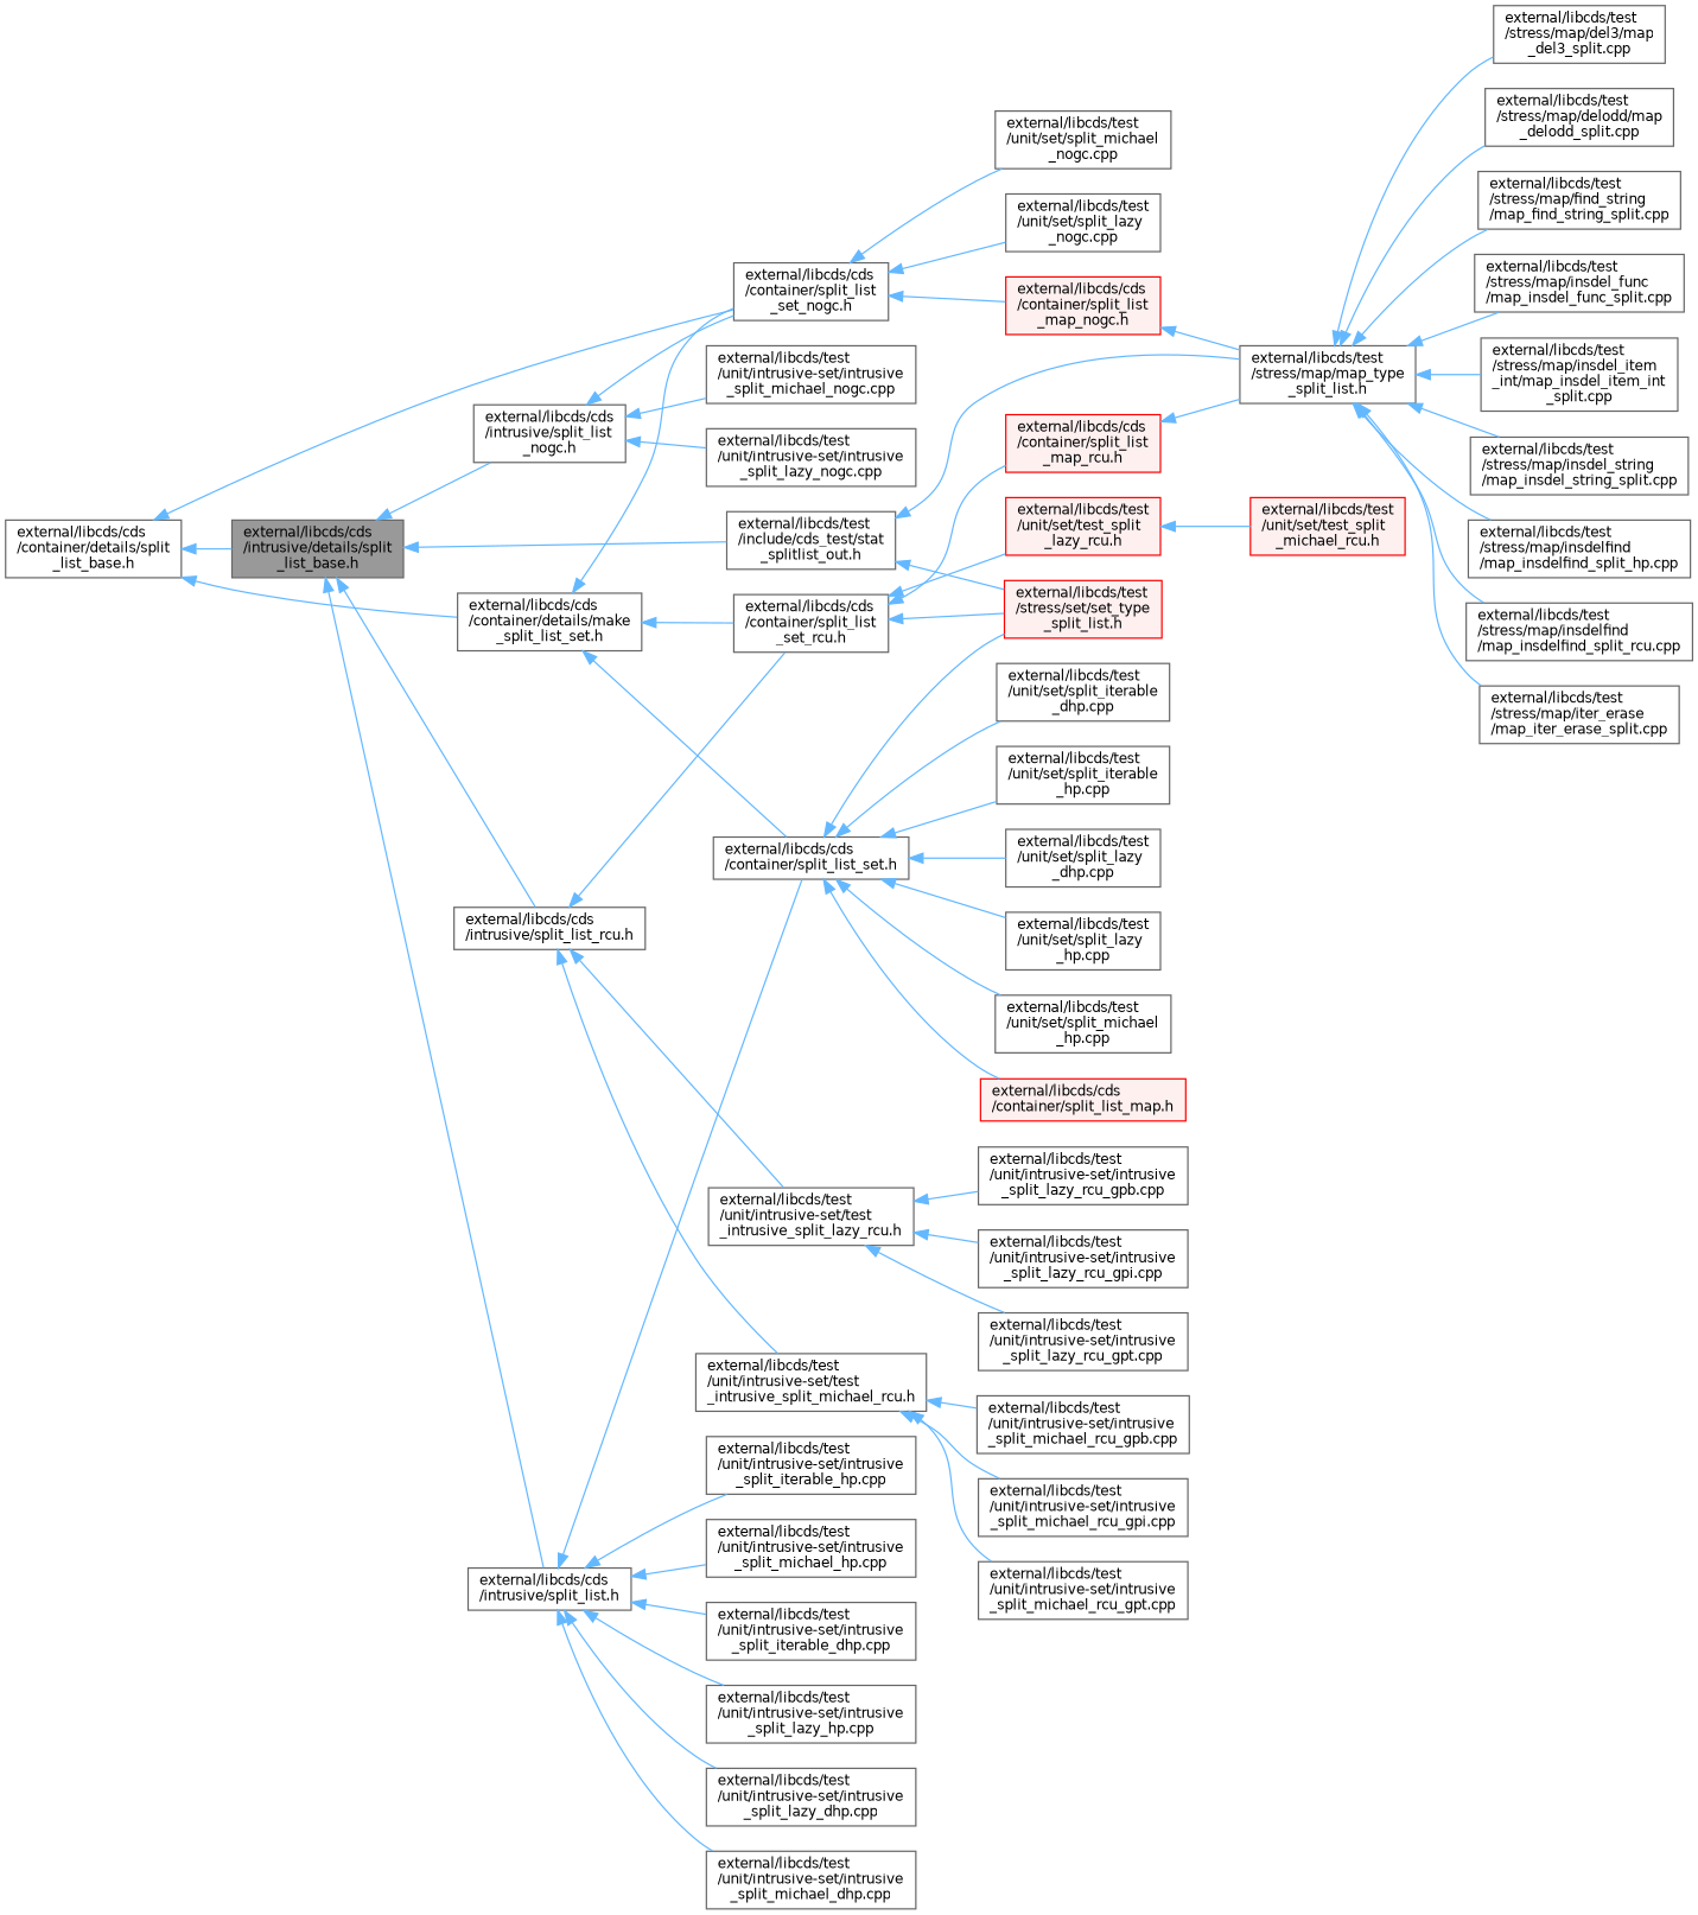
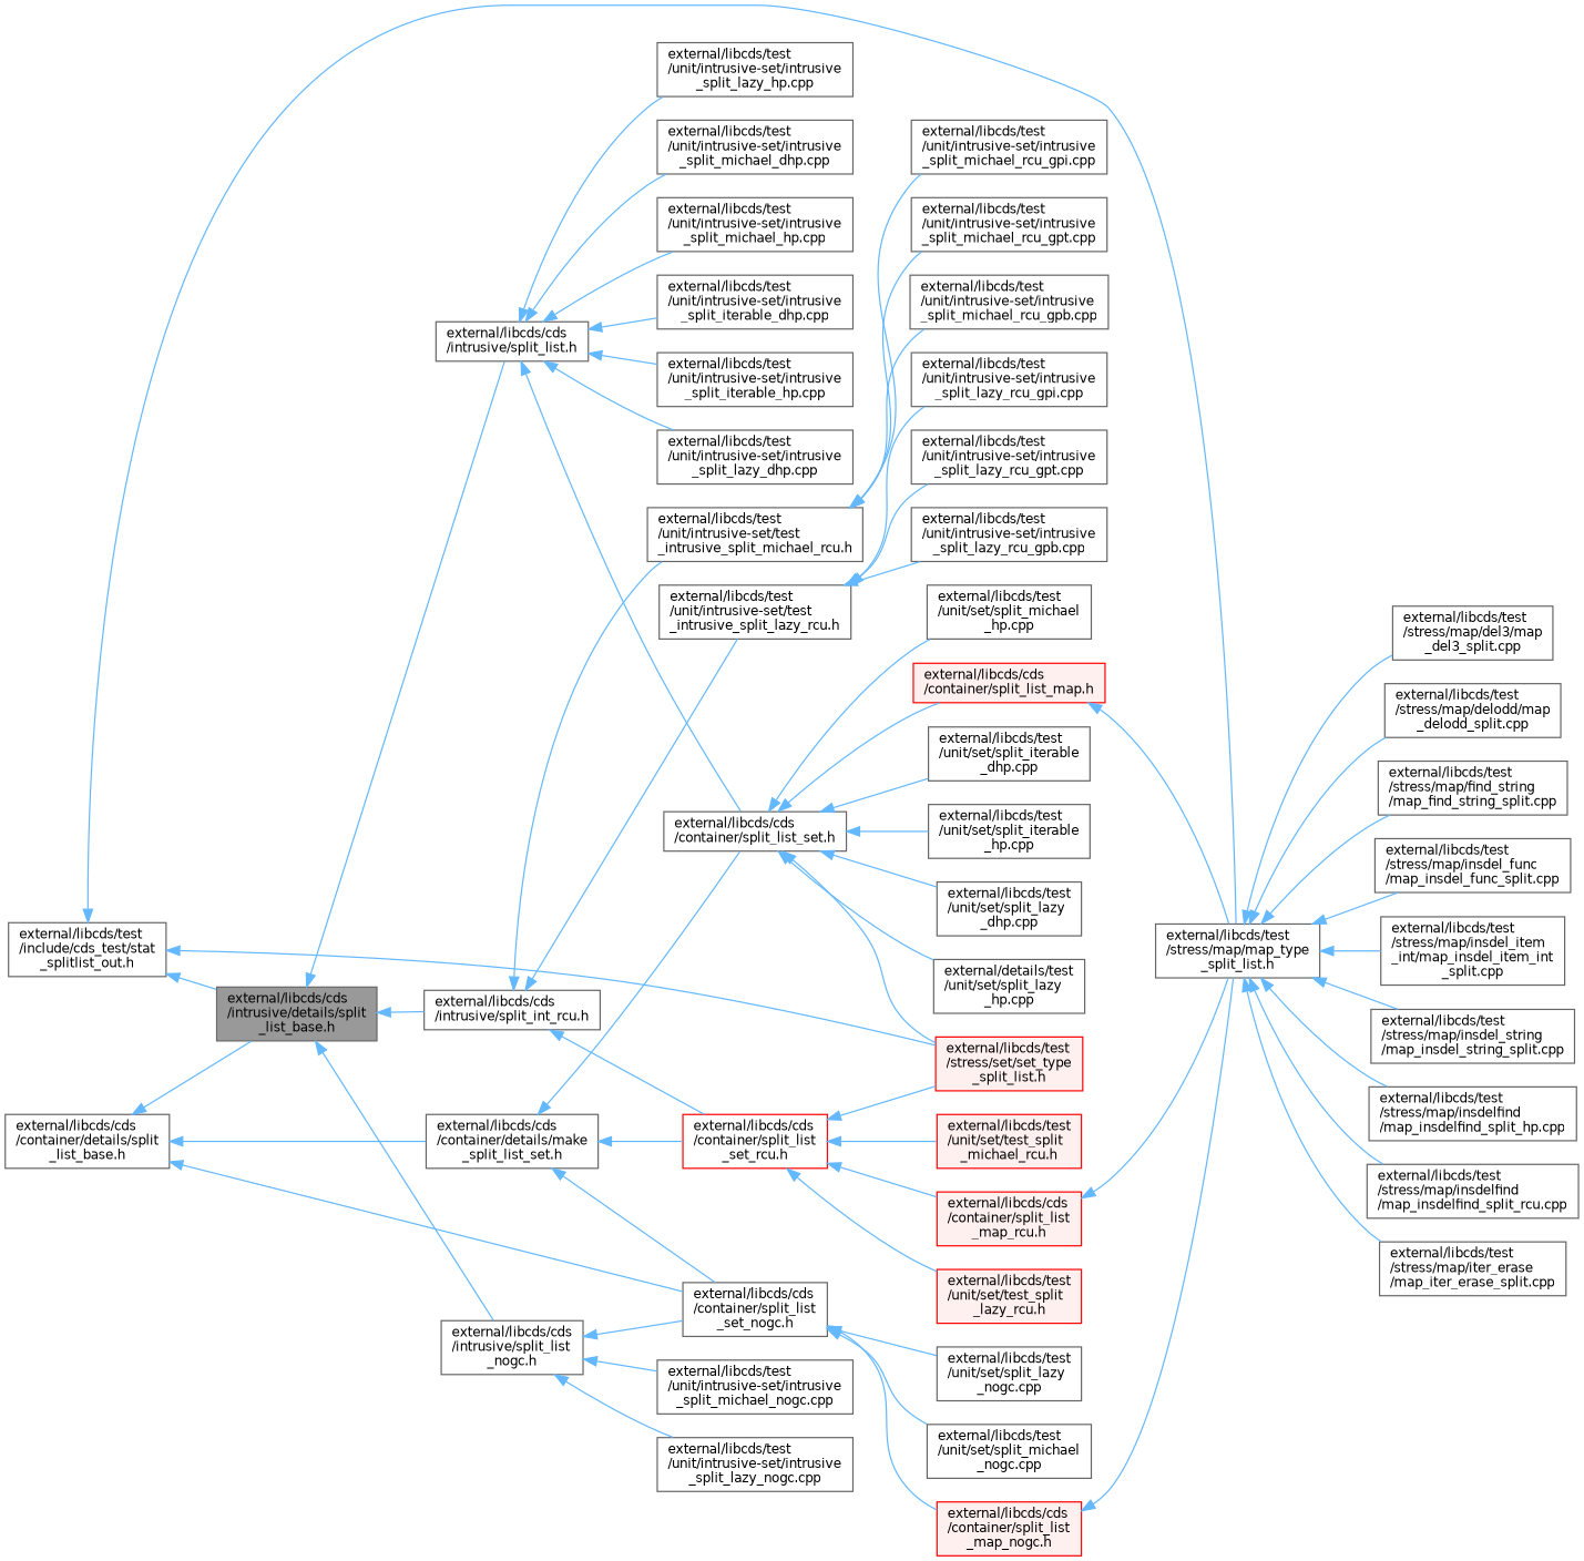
  digraph {
    rankdir=LR
    node [color=grey40 fillcolor=white fontname=Helvetica fontsize=10 shape=box style=filled]
    edge [color=steelblue1 dir=back fontname=Helvetica fontsize=10 labelfontname=Helvetica labelfontsize=10 style=solid]
    n1 [color=gray40 fillcolor=grey60 fontcolor=black height=0.2 label="external/libcds/cds\l/intrusive/details/split\l_list_base.h" width=0.4]
    n2 [height=0.2 label="external/libcds/cds\l/intrusive/split_list.h" width=0.4]
    n3 [height=0.2 label="external/libcds/cds\l/intrusive/split_list\l_nogc.h" width=0.4]
-   n4 [height=0.2 label="external/libcds/cds\l/intrusive/split_list_rcu.h" width=0.4]
+   n4 [height=0.2 label="external/libcds/cds\l/intrusive/split_int_rcu.h" width=0.4]
    n5 [height=0.2 label="external/libcds/test\l/include/cds_test/stat\l_splitlist_out.h" width=0.4]
    n6 [height=0.2 label="external/libcds/cds\l/container/details/split\l_list_base.h" width=0.4]
    n7 [height=0.2 label="external/libcds/cds\l/container/details/make\l_split_list_set.h" width=0.4]
    n8 [height=0.2 label="external/libcds/cds\l/container/split_list\l_set_nogc.h" width=0.4]
    n9 [height=0.2 label="external/libcds/cds\l/container/split_list_set.h" width=0.4]
    n10 [height=0.2 label="external/libcds/test\l/unit/intrusive-set/intrusive\l_split_iterable_dhp.cpp" width=0.4]
    n11 [height=0.2 label="external/libcds/test\l/unit/intrusive-set/intrusive\l_split_iterable_hp.cpp" width=0.4]
    n12 [height=0.2 label="external/libcds/test\l/unit/intrusive-set/intrusive\l_split_lazy_dhp.cpp" width=0.4]
    n13 [height=0.2 label="external/libcds/test\l/unit/intrusive-set/intrusive\l_split_lazy_hp.cpp" width=0.4]
    n14 [height=0.2 label="external/libcds/test\l/unit/intrusive-set/intrusive\l_split_michael_dhp.cpp" width=0.4]
    n15 [height=0.2 label="external/libcds/test\l/unit/intrusive-set/intrusive\l_split_michael_hp.cpp" width=0.4]
    n16 [height=0.2 label="external/libcds/test\l/unit/intrusive-set/intrusive\l_split_lazy_nogc.cpp" width=0.4]
    n17 [height=0.2 label="external/libcds/test\l/unit/intrusive-set/intrusive\l_split_michael_nogc.cpp" width=0.4]
-   n18 [height=0.2 label="external/libcds/cds\l/container/split_list\l_set_rcu.h" width=0.4]
+   n18 [color=red height=0.2 label="external/libcds/cds\l/container/split_list\l_set_rcu.h" width=0.4]
    n19 [height=0.2 label="external/libcds/test\l/unit/intrusive-set/test\l_intrusive_split_lazy_rcu.h" width=0.4]
    n20 [height=0.2 label="external/libcds/test\l/unit/intrusive-set/test\l_intrusive_split_michael_rcu.h" width=0.4]
    n21 [color=red fillcolor="#FFF0F0" height=0.2 label="external/libcds/test\l/stress/set/set_type\l_split_list.h" width=0.4]
    n22 [height=0.2 label="external/libcds/test\l/stress/map/map_type\l_split_list.h" width=0.4]
    n23 [color=red fillcolor="#FFF0F0" height=0.2 label="external/libcds/cds\l/container/split_list\l_map_nogc.h" width=0.4]
    n24 [height=0.2 label="external/libcds/test\l/unit/set/split_lazy\l_nogc.cpp" width=0.4]
    n25 [height=0.2 label="external/libcds/test\l/unit/set/split_michael\l_nogc.cpp" width=0.4]
    n26 [color=red fillcolor="#FFF0F0" height=0.2 label="external/libcds/cds\l/container/split_list_map.h" width=0.4]
    n27 [height=0.2 label="external/libcds/test\l/unit/set/split_iterable\l_dhp.cpp" width=0.4]
    n28 [height=0.2 label="external/libcds/test\l/unit/set/split_iterable\l_hp.cpp" width=0.4]
    n29 [height=0.2 label="external/libcds/test\l/unit/set/split_lazy\l_dhp.cpp" width=0.4]
-   n30 [height=0.2 label="external/libcds/test\l/unit/set/split_lazy\l_hp.cpp" width=0.4]
+   n30 [height=0.2 label="external/details/test\l/unit/set/split_lazy\l_hp.cpp" width=0.4]
    n31 [height=0.2 label="external/libcds/test\l/unit/set/split_michael\l_hp.cpp" width=0.4]
    n32 [color=red fillcolor="#FFF0F0" height=0.2 label="external/libcds/cds\l/container/split_list\l_map_rcu.h" width=0.4]
    n33 [color=red fillcolor="#FFF0F0" height=0.2 label="external/libcds/test\l/unit/set/test_split\l_lazy_rcu.h" width=0.4]
    n34 [color=red fillcolor="#FFF0F0" height=0.2 label="external/libcds/test\l/unit/set/test_split\l_michael_rcu.h" width=0.4]
    n35 [height=0.2 label="external/libcds/test\l/stress/map/del3/map\l_del3_split.cpp" width=0.4]
    n36 [height=0.2 label="external/libcds/test\l/stress/map/delodd/map\l_delodd_split.cpp" width=0.4]
    n37 [height=0.2 label="external/libcds/test\l/stress/map/find_string\l/map_find_string_split.cpp" width=0.4]
    n38 [height=0.2 label="external/libcds/test\l/stress/map/insdel_func\l/map_insdel_func_split.cpp" width=0.4]
    n39 [height=0.2 label="external/libcds/test\l/stress/map/insdel_item\l_int/map_insdel_item_int\l_split.cpp" width=0.4]
    n40 [height=0.2 label="external/libcds/test\l/stress/map/insdel_string\l/map_insdel_string_split.cpp" width=0.4]
    n41 [height=0.2 label="external/libcds/test\l/stress/map/insdelfind\l/map_insdelfind_split_hp.cpp" width=0.4]
    n42 [height=0.2 label="external/libcds/test\l/stress/map/insdelfind\l/map_insdelfind_split_rcu.cpp" width=0.4]
    n43 [height=0.2 label="external/libcds/test\l/stress/map/iter_erase\l/map_iter_erase_split.cpp" width=0.4]
    n44 [height=0.2 label="external/libcds/test\l/unit/intrusive-set/intrusive\l_split_lazy_rcu_gpb.cpp" width=0.4]
    n45 [height=0.2 label="external/libcds/test\l/unit/intrusive-set/intrusive\l_split_lazy_rcu_gpi.cpp" width=0.4]
    n46 [height=0.2 label="external/libcds/test\l/unit/intrusive-set/intrusive\l_split_lazy_rcu_gpt.cpp" width=0.4]
    n47 [height=0.2 label="external/libcds/test\l/unit/intrusive-set/intrusive\l_split_michael_rcu_gpb.cpp" width=0.4]
    n48 [height=0.2 label="external/libcds/test\l/unit/intrusive-set/intrusive\l_split_michael_rcu_gpi.cpp" width=0.4]
    n49 [height=0.2 label="external/libcds/test\l/unit/intrusive-set/intrusive\l_split_michael_rcu_gpt.cpp" width=0.4]
    n1 -> n2
    n1 -> n3
    n1 -> n4
-   n1 -> n5
+   n5 -> n1
    n2 -> n9
    n2 -> n10
    n2 -> n11
    n2 -> n12
    n2 -> n13
    n2 -> n14
    n2 -> n15
    n3 -> n8
    n3 -> n16
    n3 -> n17
    n4 -> n18
    n4 -> n19
    n4 -> n20
    n5 -> n21
    n5 -> n22
    n6 -> n1
    n6 -> n7
    n6 -> n8
    n7 -> n8
    n7 -> n9
    n7 -> n18
    n8 -> n23
    n8 -> n24
    n8 -> n25
    n9 -> n21
    n9 -> n26
    n9 -> n27
    n9 -> n28
    n9 -> n29
    n9 -> n30
    n9 -> n31
    n18 -> n21
    n18 -> n32
    n18 -> n33
-   n33 -> n34
+   n18 -> n34
    n19 -> n44
    n19 -> n45
    n19 -> n46
    n20 -> n47
    n20 -> n48
    n20 -> n49
    n22 -> n35
    n22 -> n36
    n22 -> n37
    n22 -> n38
    n22 -> n39
    n22 -> n40
    n22 -> n41
    n22 -> n42
    n22 -> n43
    n23 -> n22
+   n26 -> n22
    n32 -> n22
  }
